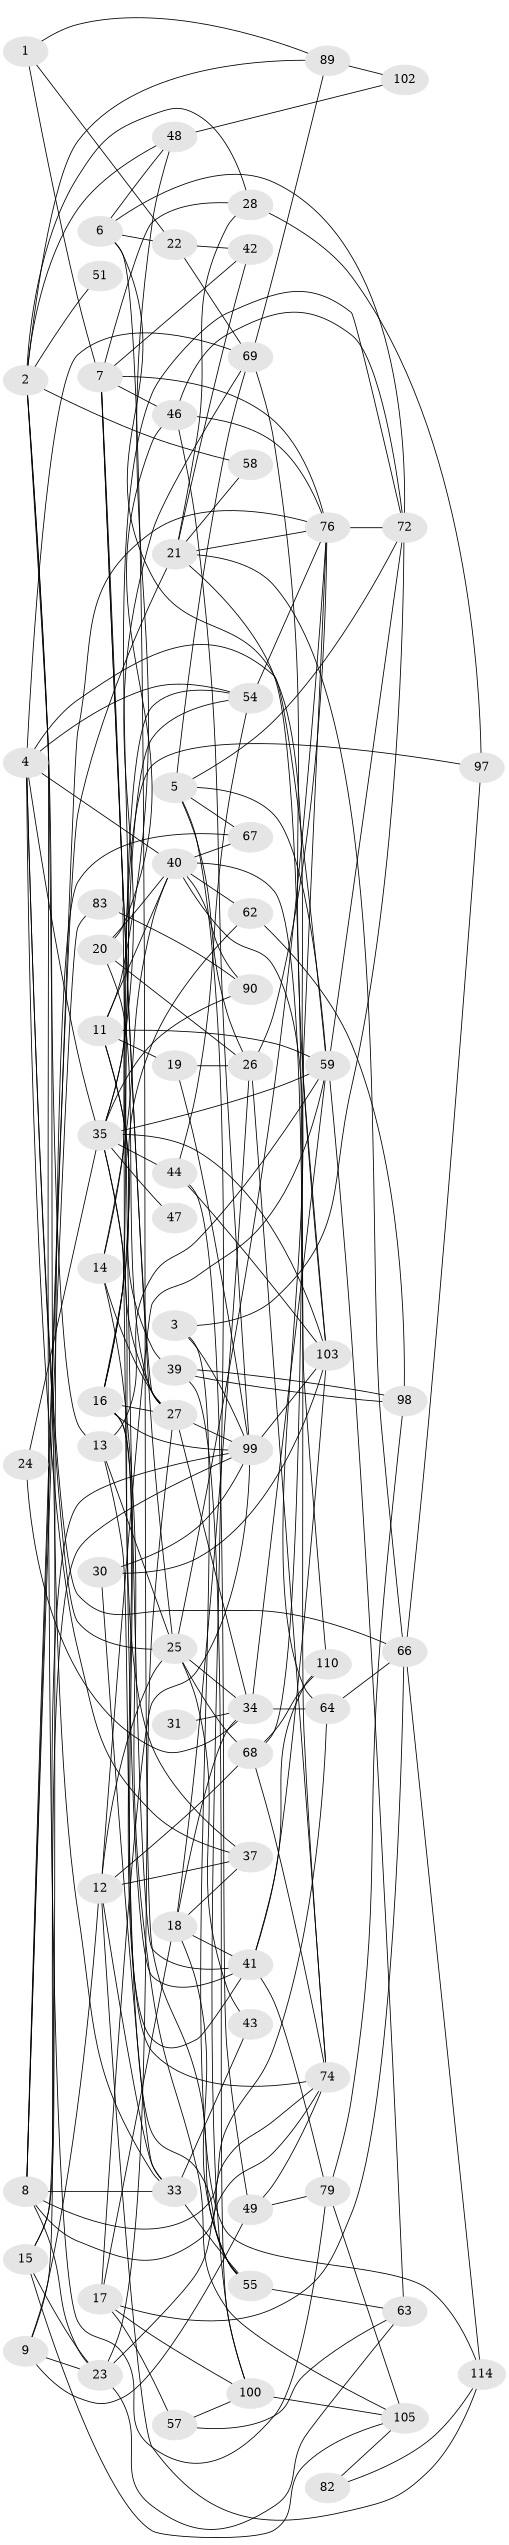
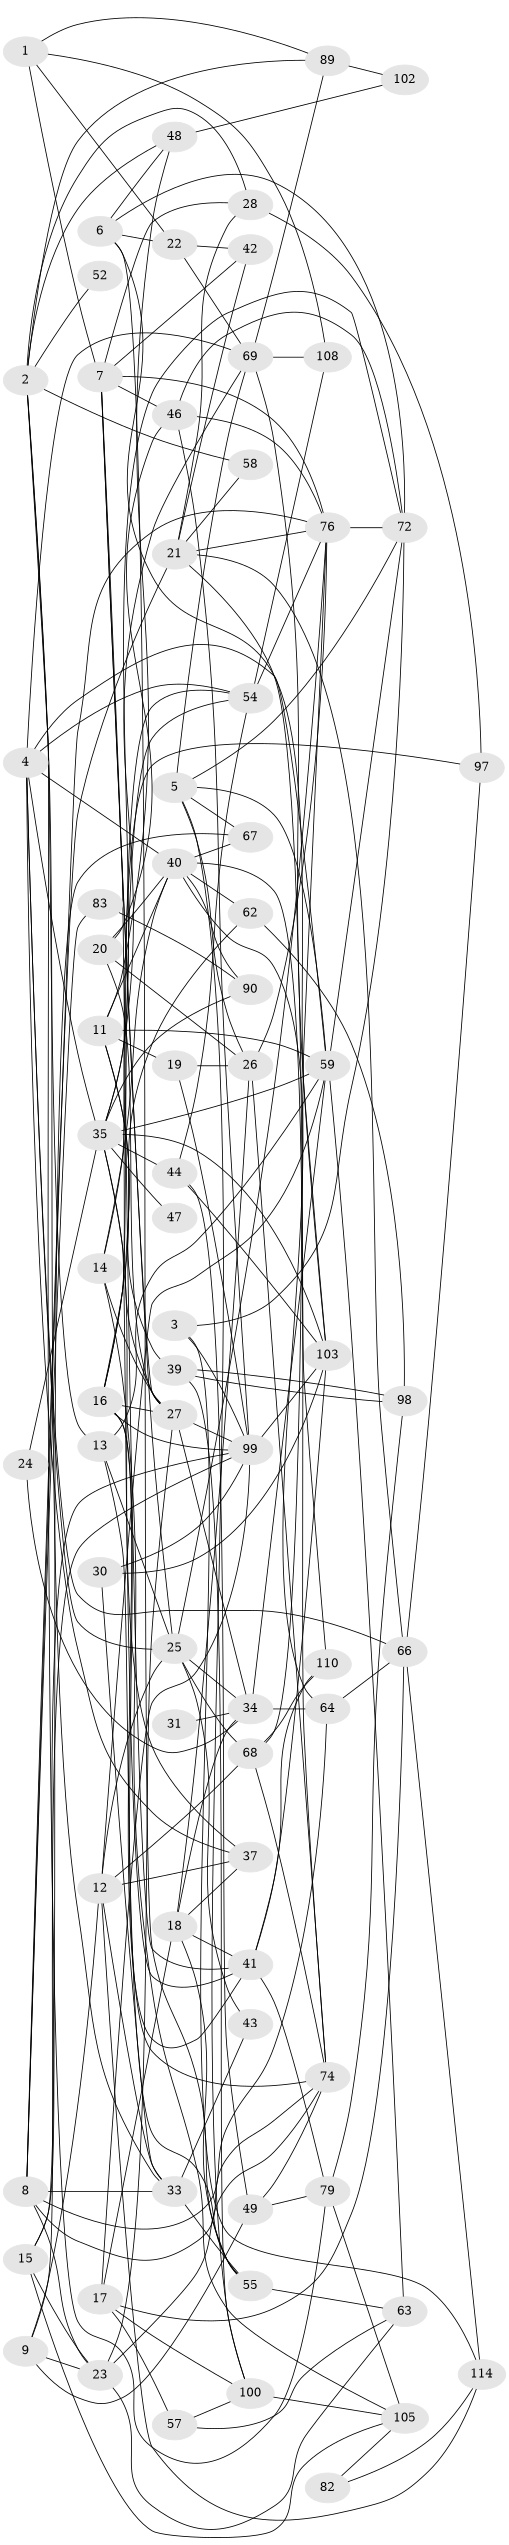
  graph {
    rankdir=LR
    node [color=gray90 style=filled]
    7 [super="+10"]
    28
    25 [super="+104"]
    27 [super="+94"]
    41 [super="+76"]
    42 [super="+75"]
    46 [super="+101"]
    n8 [label=76 super="+107"]
    1
    22
    89
+   108
    69 [super="+70"]
    102
    2 [super="+51"]
    13 [super="+53"]
    33 [super="+87"]
    48
-   52 [label=51]
+   52
    58
    79
    59 [super="+77"]
    55
    97
    43
    105
    98
    3 [super="+50"]
    72 [super="+88"]
    99 [super="+112"]
    114
    103 [super="+113"]
    4 [super="+80"]
    35 [super="+92"]
    37 [super="+85"]
    40 [super="+81"]
    54 [super="+91"]
    66 [super="+93"]
    68 [super="+84"]
    34 [super="+86"]
    47
    44 [super="+61"]
    90
    67
    64 [super="+95"]
    62
    110
    63
    5 [super="+29"]
    26 [super="+111"]
    100 [super="+115"]
    74 [super="+96"]
    6 [super="+106"]
    8 [super="+109"]
    21 [super="+36"]
    23 [super="+65"]
    83
    9 [super="+38"]
    12 [super="+73"]
    49 [super="+56"]
    11 [super="+78"]
    19 [super="+45"]
    39
    14
    15
    16 [super="+32"]
    17
    18
    57
    20
    24
    30
    31
    82
    7 -- 28
    7 -- 25
    7 -- 27
    7 -- 41
    7 -- 42 [weight=2]
    7 -- 46
    7 -- n8
    28 -- 97
    25 -- n8
    25 -- 43
    25 -- 68
    25 -- 34
    27 -- 99
    27 -- 34
    41 -- 79
    41 -- 103
    41 -- 110
    46 -- n8
    46 -- 72
    46 -- 99
    n8 -- 72
    1 -- 7
    1 -- 22
    1 -- 89
+   1 -- 108
    22 -- 42
    22 -- 69
    89 -- 102
    69 -- 89
+   69 -- 108
    69 -- 103
    2 -- 28
    2 -- 89
    2 -- 13
    2 -- 33
    2 -- 48
    2 -- 52
    2 -- 58
    2 -- 79
    13 -- 25
    13 -- 59
    13 -- 55
    33 -- 55
    33 -- 43
    48 -- 102
    79 -- 105
    79 -- 98
    59 -- 72
    59 -- 63
    55 -- 63
    3 -- 72
    3 -- 99
    3 -- 114
    99 -- 103
    4 -- 25
    4 -- 69
    4 -- 59 [weight=2]
    4 -- 35
    4 -- 37
    4 -- 40
    4 -- 54
    4 -- 66
    35 -- 41
    35 -- 69
    35 -- 59
    35 -- 72
    35 -- 103
    35 -- 37
    35 -- 47
    35 -- 44
    35 -- 90
    40 -- 90
    40 -- 67
    40 -- 64
    40 -- 62
    40 -- 110
    54 -- n8
+   54 -- 108
    66 -- 97
    66 -- 114
    68 -- n8
    68 -- 110
    68 -- 74
    34 -- 59
    34 -- 64
    44 -- 103
    44 -- 54
    44 -- 49
    64 -- 66
    62 -- 98
    5 -- 69
    5 -- 59
    5 -- 72
    5 -- 67
    5 -- 26
    5 -- 100
    26 -- n8
    26 -- 74
    100 -- 105
    6 -- 22
    6 -- 48
    6 -- 55
    6 -- 72
    6 -- 103
    8 -- n8
    8 -- 33
    8 -- 64
    8 -- 74
    8 -- 21
    8 -- 23
    8 -- 83
    21 -- 28
    21 -- 42
    21 -- n8
    21 -- 58
    21 -- 66
    21 -- 74
    23 -- 27
    23 -- 63
    23 -- 74
    83 -- 90
    9 -- 99
    9 -- 23
    9 -- 12
    9 -- 49
    12 -- 25
    12 -- 33
    12 -- 59
    12 -- 114
    12 -- 37
    12 -- 68
    49 -- 79
    49 -- 74
    11 -- 27
    11 -- 48
    11 -- 59
    11 -- 40
    11 -- 19
    11 -- 39
    19 -- 99
    19 -- 26
    39 -- 98
    39 -- 98
    39 -- 100
    14 -- 27
    14 -- 105
    14 -- 40
    14 -- 54
    15 -- 105
    15 -- 99
    15 -- 67
    15 -- 23
    16 -- 27
    16 -- 41
    16 -- 97
    16 -- 99
    16 -- 54
    16 -- 62
    16 -- 74
    17 -- 99
    17 -- 66
    17 -- 100
    17 -- 18
    17 -- 57
    18 -- 41
    18 -- 55
    18 -- 37
    18 -- 34
    18 -- 26
    57 -- 63
    57 -- 100
    20 -- 27
    20 -- 46
    20 -- 40
    20 -- 26
    24 -- 35
    24 -- 34
    30 -- 33
    30 -- 99
    30 -- 103
    31 -- 34 [weight=2]
    82 -- 105
    82 -- 114
  }
